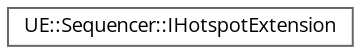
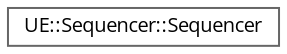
  digraph {
    rankdir=LR
    fontname="Open Sans"
-   n1 [color=grey40 fillcolor=white fontname="Open Sans" fontsize=10 height=0.2 label="UE::Sequencer::IHotspotExtension" shape=box style=filled width=0.4]
+   n1 [color=grey40 fillcolor=white fontname="Open Sans" fontsize=10 height=0.2 label="UE::Sequencer::Sequencer" shape=box style=filled width=0.4]
  }
